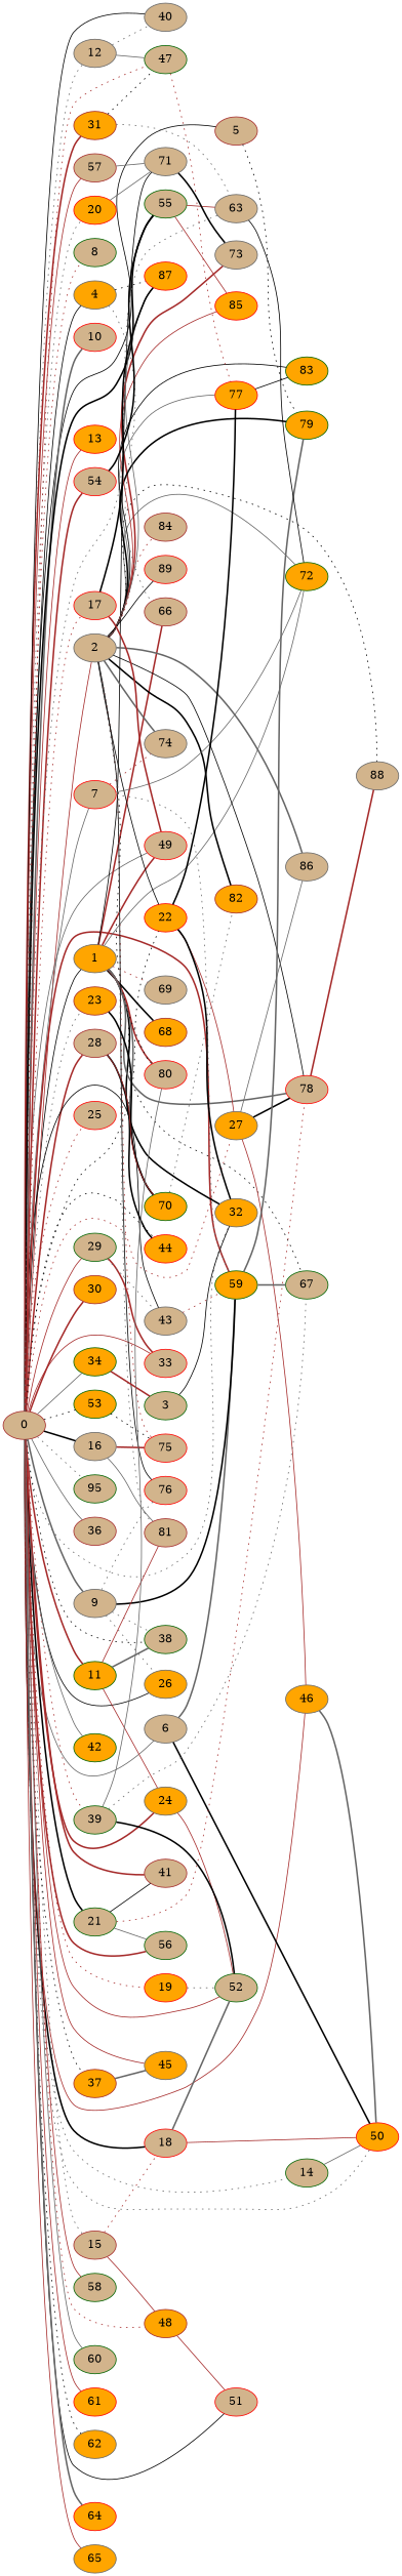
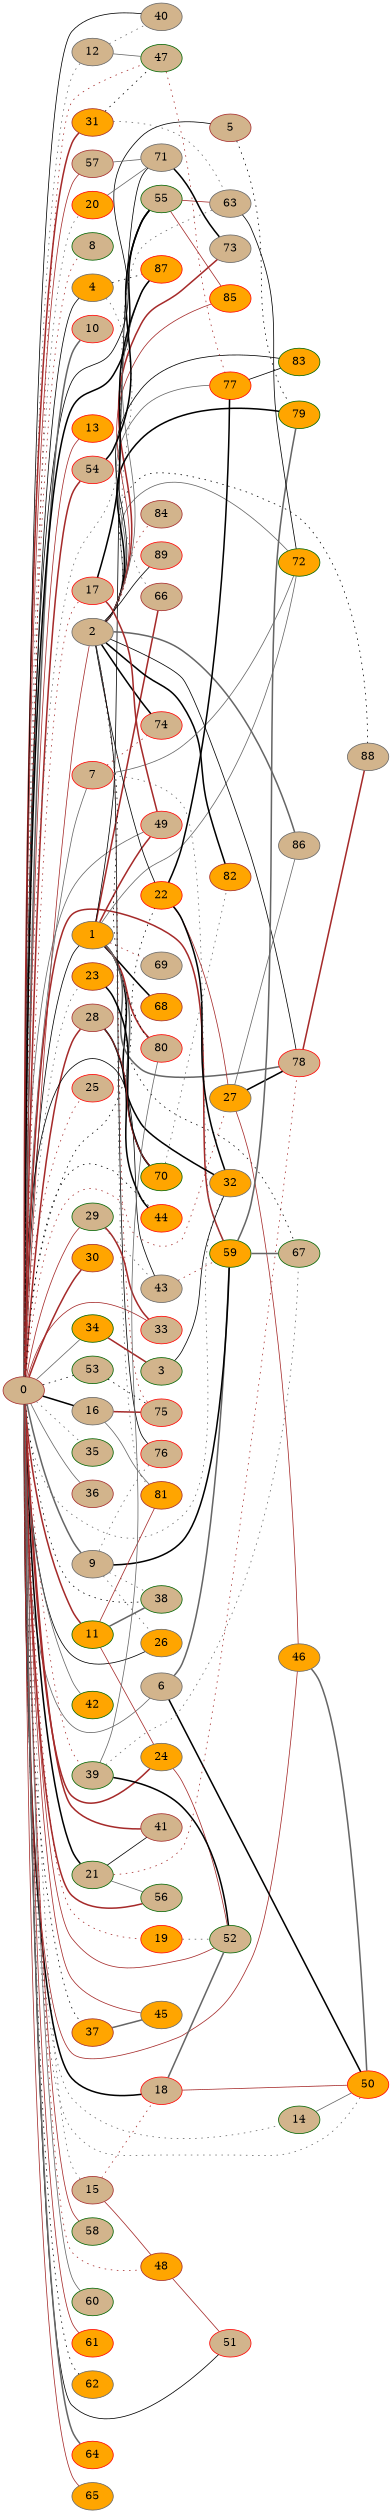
  graph {
    rankdir=LR
    node [color=red fillcolor=tan style=filled]
    edge [color=brown style=solid]
    0 [color=brown]
    1 [color=gray40 fillcolor=orange]
    2 [color=gray40]
    4 [color=gray40 fillcolor=orange]
    5 [color=brown]
    6 [color=gray40]
    7
    8 [color=darkgreen]
    9 [color=gray40]
    10
    11 [color=darkgreen fillcolor=orange]
    12 [color=gray40]
    13 [fillcolor=orange]
    14 [color=darkgreen]
    15 [color=brown]
    16 [color=gray40]
    17
    18
    19 [fillcolor=orange]
    20 [fillcolor=orange]
    21 [color=darkgreen]
    22 [fillcolor=orange]
    23 [color=brown fillcolor=orange]
    24 [color=gray40 fillcolor=orange]
    25
    26 [color=gray40 fillcolor=orange]
    27 [color=gray40 fillcolor=orange]
    28 [color=brown]
    29 [color=darkgreen]
    30 [color=brown fillcolor=orange]
    31 [color=brown fillcolor=orange]
    32 [color=gray40 fillcolor=orange]
    33
    34 [color=darkgreen fillcolor=orange]
-   35 [color=darkgreen label=95]
+   35 [color=darkgreen]
    36 [color=brown]
    37 [color=brown fillcolor=orange]
    38 [color=darkgreen]
    39 [color=darkgreen]
    40 [color=gray40]
    41 [color=brown]
    42 [color=darkgreen fillcolor=orange]
    43 [color=gray40]
    44 [fillcolor=orange]
    45 [color=gray40 fillcolor=orange]
    46 [color=gray40 fillcolor=orange]
    47 [color=darkgreen]
    48 [color=brown fillcolor=orange]
    49
    50 [fillcolor=orange]
    51
    52 [color=darkgreen]
-   53 [color=darkgreen fillcolor=orange]
+   53 [color=darkgreen]
    54
    55 [color=darkgreen]
    56 [color=darkgreen]
    57 [color=brown]
    58 [color=darkgreen]
    59 [color=darkgreen fillcolor=orange]
    60 [color=darkgreen]
    61 [fillcolor=orange]
    62 [color=gray40 fillcolor=orange]
    63 [color=gray40]
    64 [fillcolor=orange]
    65 [color=gray40 fillcolor=orange]
    66 [color=brown]
    67 [color=darkgreen]
    68 [color=brown fillcolor=orange]
    69 [color=gray40]
    70 [color=darkgreen fillcolor=orange]
    71 [color=gray40]
    72 [color=darkgreen fillcolor=orange]
    80
    78
    73 [color=gray40]
-   74 [color=gray40]
+   74
    75
    76
    77 [fillcolor=orange]
    79 [color=darkgreen fillcolor=orange]
-   81 [color=brown]
+   81 [color=brown fillcolor=orange]
    82 [color=brown fillcolor=orange]
    83 [color=darkgreen fillcolor=orange]
    84 [color=brown]
    85 [fillcolor=orange]
    86 [color=gray40]
    87 [fillcolor=orange]
    88 [color=gray40]
    89
    3 [color=darkgreen]
    0 -- 1 [color=black]
    0 -- 2
    0 -- 4 [color=black]
    0 -- 5 [color=black]
    0 -- 6 [color=gray40]
    0 -- 7 [color=gray40]
    0 -- 8 [style=dotted]
    0 -- 9 [color=gray40 style=bold]
    0 -- 10 [color=gray40 style=bold]
    0 -- 11 [style=bold]
    0 -- 12 [color=gray40 style=dotted]
    0 -- 13
    0 -- 14 [color=gray40 style=dotted]
    0 -- 15 [color=gray40 style=dotted]
    0 -- 16 [color=black style=bold]
    0 -- 17 [style=dotted]
    0 -- 18 [color=black style=bold]
    0 -- 19 [style=dotted]
    0 -- 20 [color=gray40 style=dotted]
    0 -- 21 [color=black style=bold]
    0 -- 22 [color=black style=dotted]
    0 -- 23 [color=gray40 style=dotted]
    0 -- 24 [style=bold]
    0 -- 25 [style=dotted]
    0 -- 26 [color=black]
    0 -- 27 [style=dotted]
    0 -- 28 [style=bold]
    0 -- 29
    0 -- 30 [style=bold]
    0 -- 31 [style=bold]
    0 -- 32 [color=gray40 style=dotted]
    0 -- 33
    0 -- 34 [color=gray40]
    0 -- 35 [color=gray40 style=dotted]
    0 -- 36 [color=gray40]
    0 -- 37 [color=black style=dotted]
    0 -- 38 [color=black style=dotted]
    0 -- 39 [style=dotted]
    0 -- 40 [color=black]
    0 -- 41 [style=bold]
    0 -- 42 [color=gray40]
    0 -- 43 [color=black]
    0 -- 44 [color=black style=dotted]
    0 -- 45
    0 -- 46
    0 -- 47 [style=dotted]
    0 -- 48 [style=dotted]
    0 -- 49 [color=gray40]
    0 -- 50 [color=gray40 style=dotted]
    0 -- 51 [color=black]
    0 -- 52
    0 -- 53 [color=black style=dotted]
    0 -- 54 [style=bold]
    0 -- 55 [color=black style=bold]
    0 -- 56 [style=bold]
    0 -- 57
    0 -- 58
    0 -- 59 [style=bold]
    0 -- 60 [color=gray40]
    0 -- 61
    0 -- 62 [color=black style=dotted]
    0 -- 63 [color=gray40 style=dotted]
    0 -- 64 [color=gray40 style=bold]
    0 -- 65
    1 -- 32 [color=black style=bold]
    1 -- 49 [style=bold]
    1 -- 66 [style=bold]
    1 -- 67 [color=black style=dotted]
    1 -- 68 [color=black style=bold]
    1 -- 69 [style=dotted]
    1 -- 70 [color=gray40 style=bold]
    1 -- 71 [color=black]
    1 -- 72 [color=gray40]
    1 -- 80 [style=bold]
    1 -- 78 [color=gray40 style=bold]
    2 -- 22 [color=black]
    2 -- 72 [color=gray40]
    2 -- 80 [color=black style=dotted]
    2 -- 78 [color=black]
    2 -- 73 [style=bold]
-   2 -- 74 [color=gray40 style=bold]
+   2 -- 74 [color=black style=bold]
    2 -- 75 [style=dotted]
    2 -- 76 [color=black]
    2 -- 77 [color=gray40]
    2 -- 79 [color=black style=bold]
    2 -- 81 [color=gray40 style=dotted]
    2 -- 82 [color=black style=bold]
    2 -- 83 [color=black]
    2 -- 84 [style=dotted]
    2 -- 85
    2 -- 86 [color=gray40 style=bold]
    2 -- 87 [color=gray40]
    2 -- 88 [color=black style=dotted]
    2 -- 89 [color=black]
    4 -- 66 [color=gray40 style=dotted]
    4 -- 87 [color=black style=dotted]
    5 -- 79 [color=black style=dotted]
    6 -- 50 [color=black style=bold]
    6 -- 59 [color=gray40 style=bold]
    7 -- 59 [color=gray40 style=dotted]
    7 -- 72 [color=gray40]
    7 -- 74 [style=dotted]
    9 -- 26 [color=gray40 style=dotted]
    9 -- 38 [color=gray40 style=dotted]
    9 -- 59 [color=black style=bold]
    9 -- 76 [color=gray40 style=dotted]
    11 -- 24
    11 -- 38 [color=gray40 style=bold]
    11 -- 81
    12 -- 40 [color=gray40 style=dotted]
    12 -- 47 [color=gray40]
    14 -- 50 [color=gray40]
    15 -- 18 [style=dotted]
    15 -- 48
    16 -- 75 [style=bold]
    16 -- 81 [color=gray40]
    17 -- 49 [style=bold]
    17 -- 87 [color=black style=bold]
    18 -- 50
    18 -- 52 [color=gray40 style=bold]
    19 -- 52 [color=gray40 style=dotted]
    20 -- 71 [color=gray40]
    21 -- 41 [color=black]
    21 -- 56 [color=gray40]
    21 -- 78 [style=dotted]
    22 -- 27
    22 -- 32 [color=black style=bold]
    22 -- 77 [color=black style=bold]
    23 -- 70 [color=black style=bold]
    24 -- 52
    27 -- 46
    27 -- 78 [color=black style=bold]
    27 -- 86 [color=gray40]
    28 -- 44 [color=black style=bold]
    28 -- 70
    29 -- 33 [style=bold]
    29 -- 43 [color=gray40 style=dotted]
    31 -- 47 [color=black style=dotted]
    31 -- 63 [color=gray40 style=dotted]
    34 -- 3 [style=bold]
    37 -- 45 [color=gray40 style=bold]
    39 -- 52 [color=black style=bold]
    39 -- 67 [color=gray40 style=dotted]
    39 -- 80 [color=gray40]
    43 -- 59 [style=dotted]
    46 -- 50 [color=gray40 style=bold]
    47 -- 77 [style=dotted]
    48 -- 51
    53 -- 75 [color=black style=dotted]
    54 -- 55 [color=black style=bold]
    55 -- 63
    55 -- 85
    57 -- 71 [color=gray40]
    59 -- 67 [color=gray40 style=bold]
    59 -- 79 [color=gray40 style=bold]
    63 -- 72 [color=black]
    70 -- 82 [color=gray40 style=dotted]
    71 -- 73 [color=black style=bold]
    78 -- 88 [style=bold]
    77 -- 83 [color=black]
    3 -- 32 [color=black]
  }
